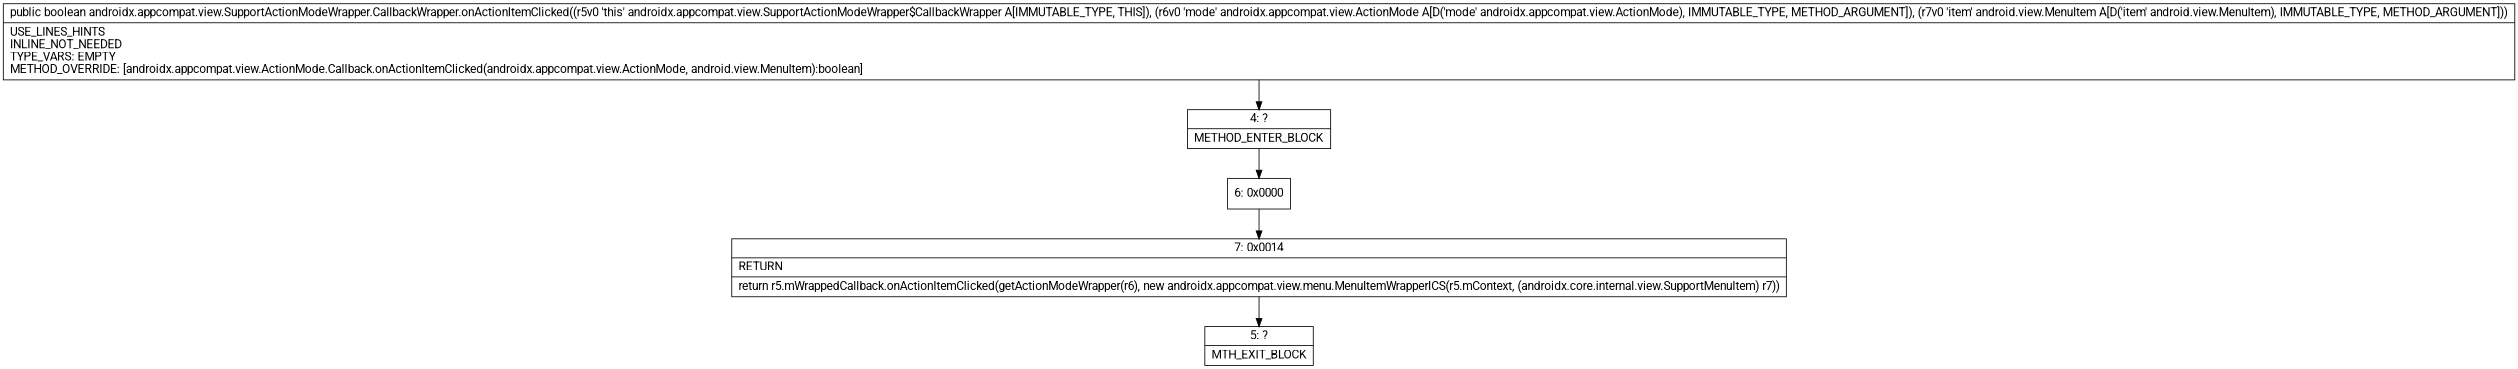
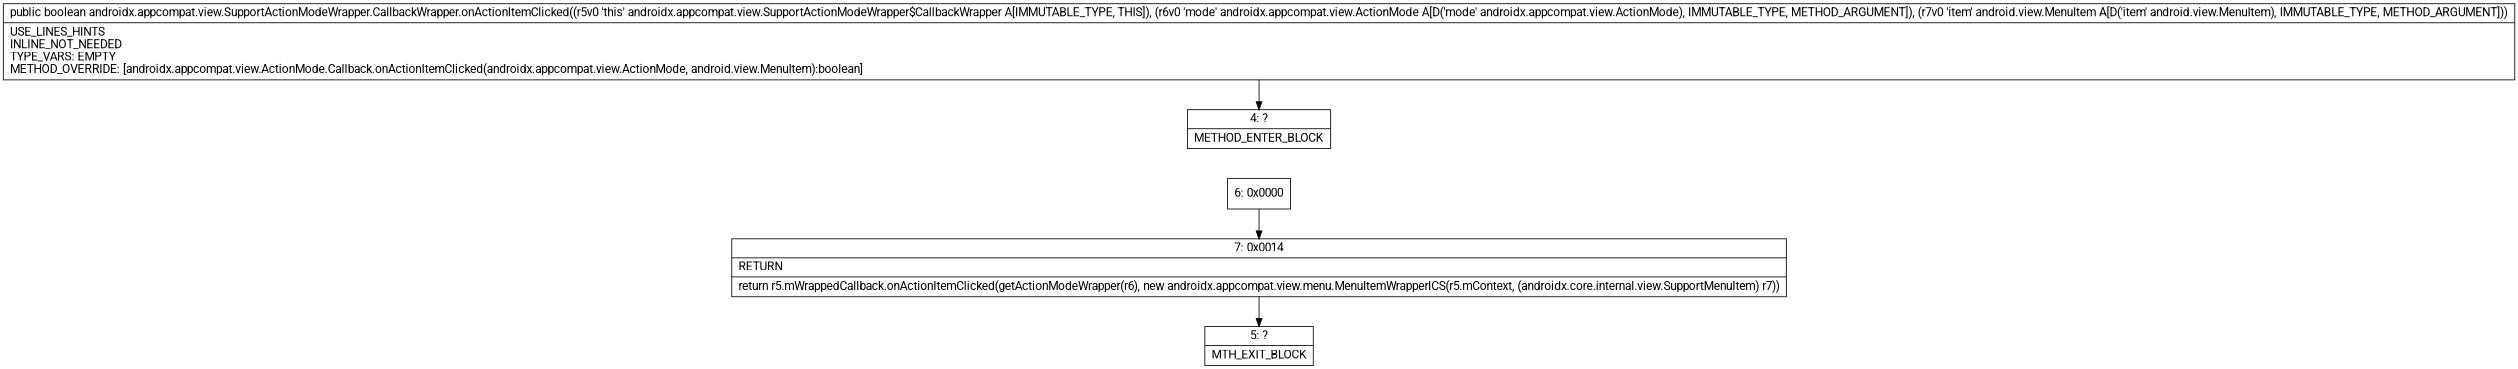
  digraph {
    fontname=Roboto
    node [fontname=Roboto shape=record]
    edge [fontname=Roboto]
    n1 [label="{4\:\ ?|METHOD_ENTER_BLOCK\l}"]
    n2 [label="{6\:\ 0x0000}"]
    n3 [label="{7\:\ 0x0014|RETURN\l|return r5.mWrappedCallback.onActionItemClicked(getActionModeWrapper(r6), new androidx.appcompat.view.menu.MenuItemWrapperICS(r5.mContext, (androidx.core.internal.view.SupportMenuItem) r7))\l}"]
    n4 [label="{5\:\ ?|MTH_EXIT_BLOCK\l}"]
    n5 [label="{public boolean androidx.appcompat.view.SupportActionModeWrapper.CallbackWrapper.onActionItemClicked((r5v0 'this' androidx.appcompat.view.SupportActionModeWrapper$CallbackWrapper A[IMMUTABLE_TYPE, THIS]), (r6v0 'mode' androidx.appcompat.view.ActionMode A[D('mode' androidx.appcompat.view.ActionMode), IMMUTABLE_TYPE, METHOD_ARGUMENT]), (r7v0 'item' android.view.MenuItem A[D('item' android.view.MenuItem), IMMUTABLE_TYPE, METHOD_ARGUMENT]))  | USE_LINES_HINTS\lINLINE_NOT_NEEDED\lTYPE_VARS: EMPTY\lMETHOD_OVERRIDE: [androidx.appcompat.view.ActionMode.Callback.onActionItemClicked(androidx.appcompat.view.ActionMode, android.view.MenuItem):boolean]\l}"]
-   n1 -> n2
    n2 -> n3
    n3 -> n4
    n5 -> n1
  }
